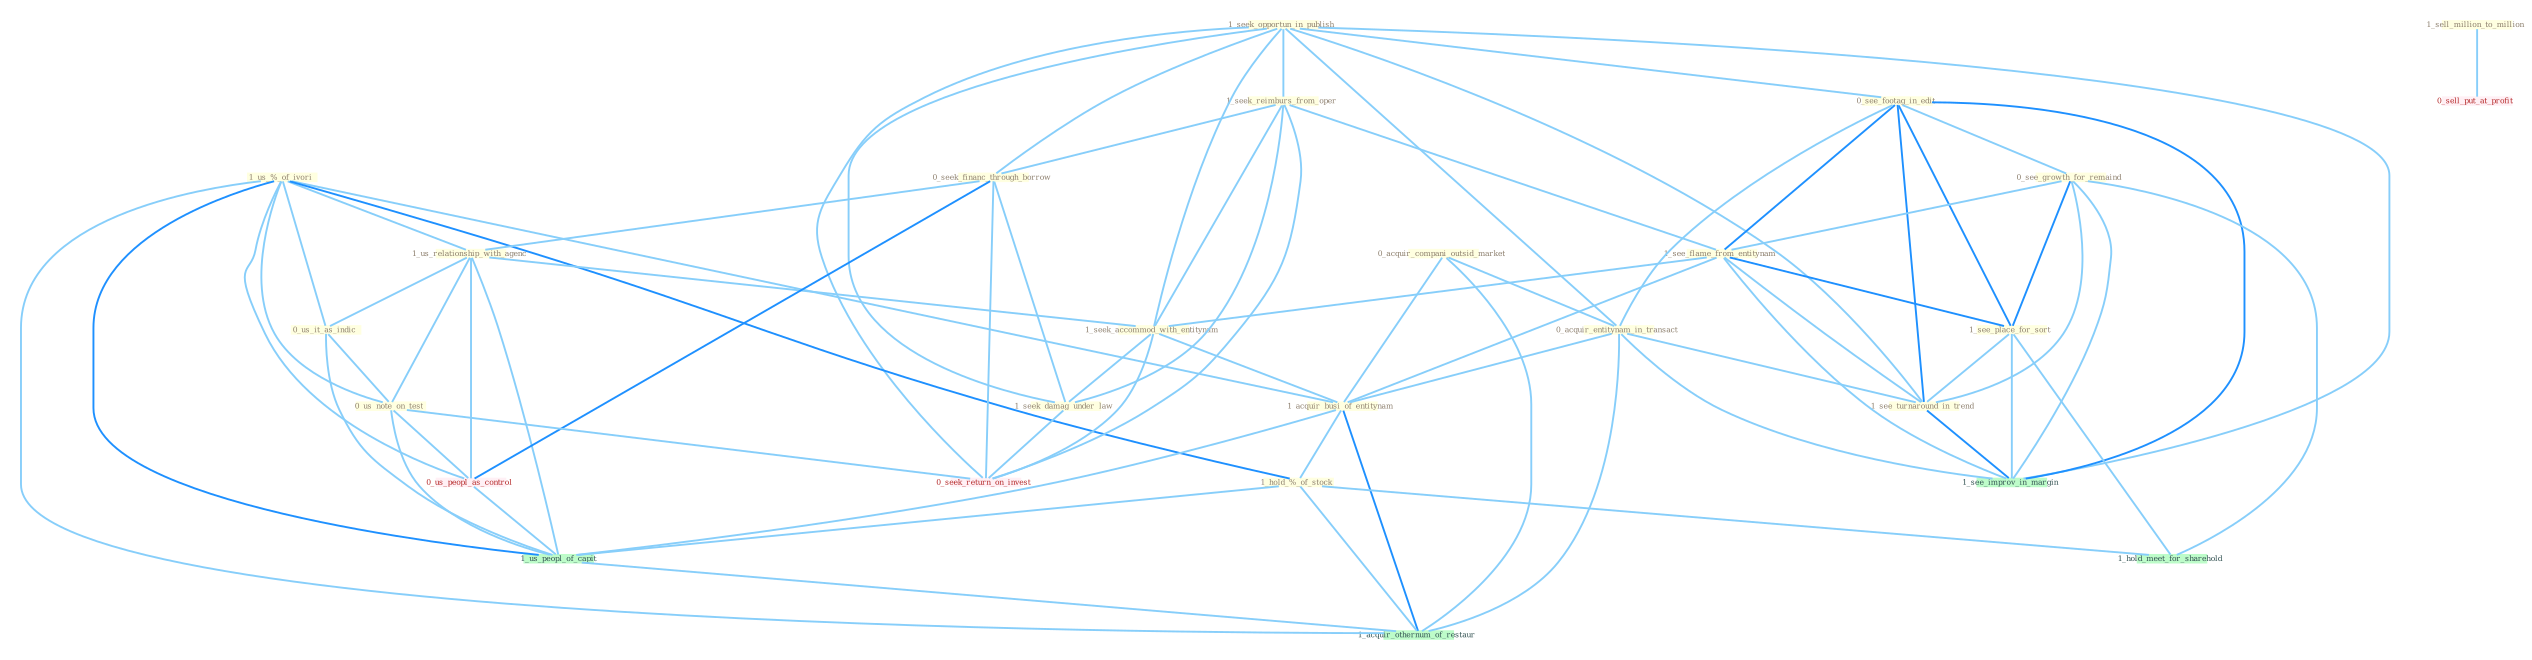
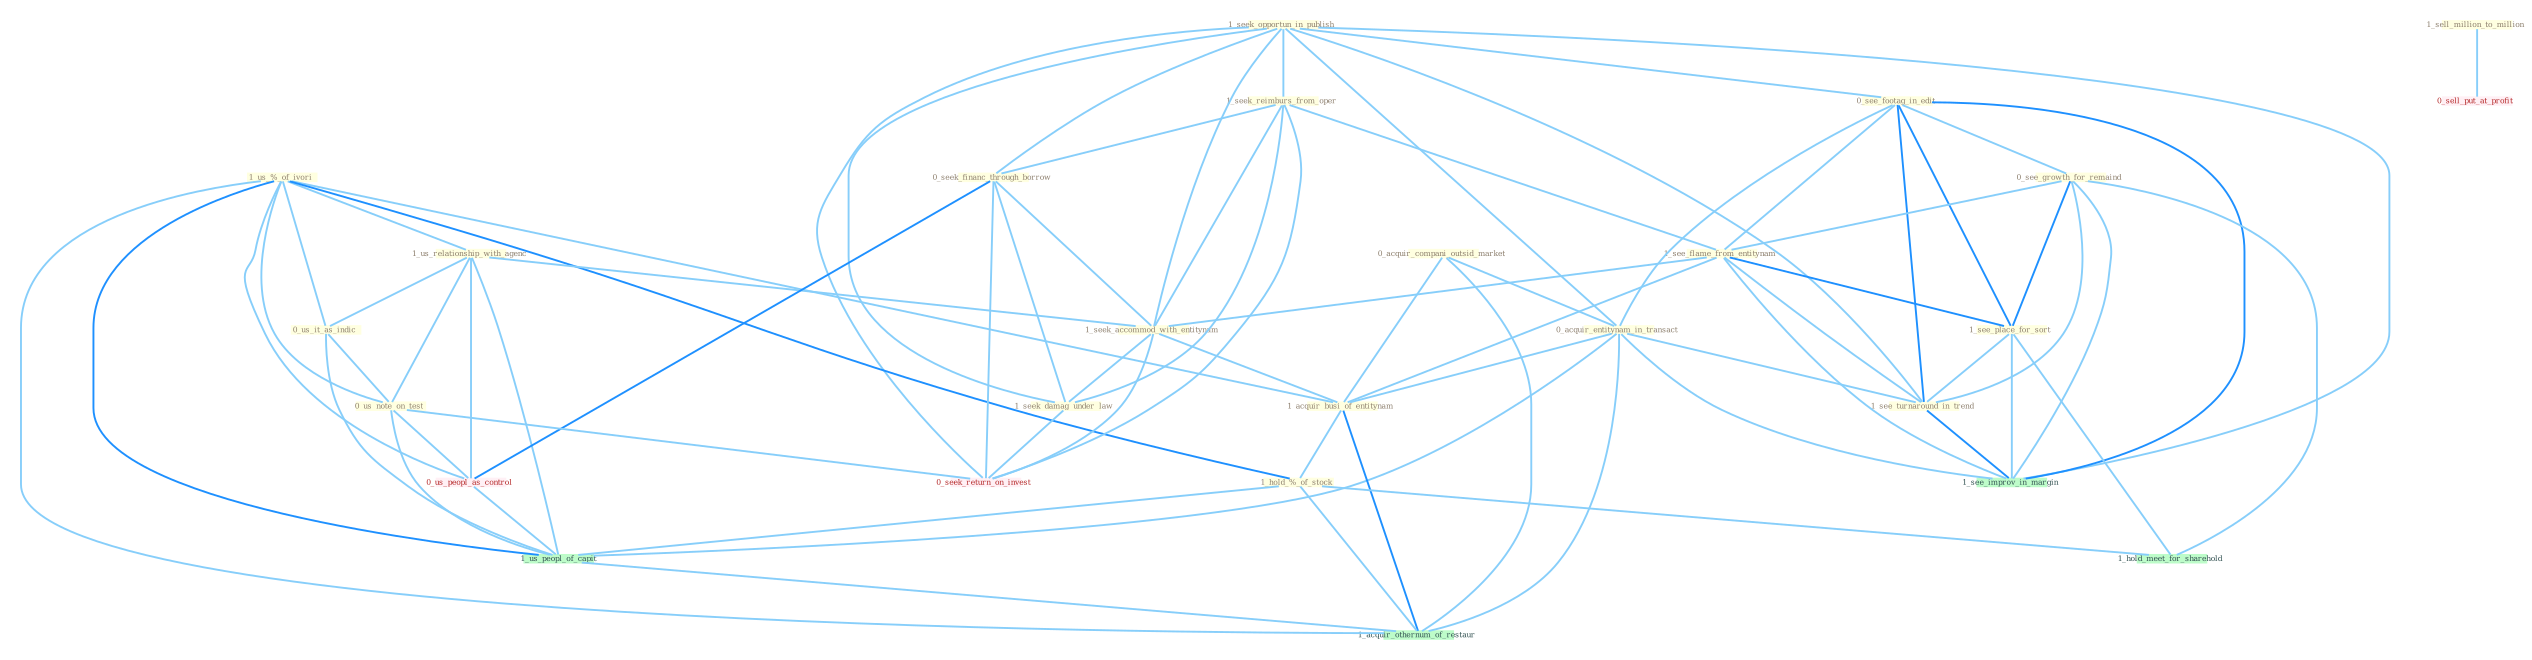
  graph {
    node [color="#ffffe0" fixedsize=true fontcolor="#8b7d6b" fontsize=4 shape=polygon style=filled]
    edge [color="#87cefa" w=1]
    "1_seek_opportun_in_publish " [height=.06 width=.5]
    "1_us_%_of_ivori " [height=.06 width=.5]
    "1_seek_reimburs_from_oper " [height=.06 width=.5]
    "1_us_relationship_with_agenc " [height=.06 width=.5]
    "0_us_it_as_indic " [height=.06 width=.5]
    "0_see_footag_in_edit " [height=.06 width=.5]
    "1_sell_million_to_million " [height=.06 width=.5]
    "0_acquir_compani_outsid_market " [height=.06 width=.5]
    "0_seek_financ_through_borrow " [height=.06 width=.5]
    "0_see_growth_for_remaind " [height=.06 width=.5]
    "1_see_flame_from_entitynam " [height=.06 width=.5]
    "1_seek_accommod_with_entitynam " [height=.06 width=.5]
    "0_acquir_entitynam_in_transact " [height=.06 width=.5]
    "1_seek_damag_under_law " [height=.06 width=.5]
    "1_acquir_busi_of_entitynam " [height=.06 width=.5]
    "1_see_place_for_sort " [height=.06 width=.5]
    "1_hold_%_of_stock " [height=.06 width=.5]
    "1_see_turnaround_in_trend " [height=.06 width=.5]
    "0_us_note_on_test " [height=.06 width=.5]
    "0_us_peopl_as_control " [color="#fff0f5" fontcolor="#b22222" height=.06 width=.5]
    "0_sell_put_at_profit " [color="#fff0f5" fontcolor="#b22222" height=.06 width=.5]
    "0_seek_return_on_invest " [color="#fff0f5" fontcolor="#b22222" height=.06 width=.5]
    "1_see_improv_in_margin " [color="#BDFCC9" fontcolor="#2f4f4f" height=.06 width=.5]
    n24 [color="#BDFCC9" fontcolor="#2f4f4f" height=.06 label="1_us_peopl_of_capit" width=.5]
    "1_acquir_othernum_of_restaur " [color="#BDFCC9" fontcolor="#2f4f4f" height=.06 width=.5]
    "1_hold_meet_for_sharehold " [color="#BDFCC9" fontcolor="#2f4f4f" height=.06 width=.5]
    subgraph sub_1 {
      "1_seek_opportun_in_publish "
      "1_us_%_of_ivori "
      "1_seek_reimburs_from_oper "
      "1_us_relationship_with_agenc "
      "0_us_it_as_indic "
      "0_see_footag_in_edit "
      "1_sell_million_to_million "
      "0_acquir_compani_outsid_market "
      "0_seek_financ_through_borrow "
      "0_see_growth_for_remaind "
      "1_see_flame_from_entitynam "
      "1_seek_accommod_with_entitynam "
      "0_acquir_entitynam_in_transact "
      "1_seek_damag_under_law "
      "1_acquir_busi_of_entitynam "
      "1_see_place_for_sort "
      "1_hold_%_of_stock "
      "1_see_turnaround_in_trend "
      "0_us_note_on_test "
    }
    subgraph sub_2 {
      "0_us_peopl_as_control "
      "0_sell_put_at_profit "
      "0_seek_return_on_invest "
    }
    "1_seek_opportun_in_publish " -- "1_seek_reimburs_from_oper "
    "1_seek_opportun_in_publish " -- "0_see_footag_in_edit "
    "1_seek_opportun_in_publish " -- "0_seek_financ_through_borrow "
    "1_seek_opportun_in_publish " -- "1_seek_accommod_with_entitynam "
    "1_seek_opportun_in_publish " -- "0_acquir_entitynam_in_transact "
    "1_seek_opportun_in_publish " -- "1_seek_damag_under_law "
    "1_seek_opportun_in_publish " -- "1_see_turnaround_in_trend "
    "1_seek_opportun_in_publish " -- "0_seek_return_on_invest "
    "1_seek_opportun_in_publish " -- "1_see_improv_in_margin "
    "1_us_%_of_ivori " -- "1_us_relationship_with_agenc "
    "1_us_%_of_ivori " -- "0_us_it_as_indic "
    "1_us_%_of_ivori " -- "1_acquir_busi_of_entitynam "
    "1_us_%_of_ivori " -- "1_hold_%_of_stock " [color="#1e90ff" w=2]
    "1_us_%_of_ivori " -- "0_us_note_on_test "
    "1_us_%_of_ivori " -- "0_us_peopl_as_control "
    "1_us_%_of_ivori " -- n24 [color="#1e90ff" w=2]
    "1_us_%_of_ivori " -- "1_acquir_othernum_of_restaur "
    "1_seek_reimburs_from_oper " -- "0_seek_financ_through_borrow "
    "1_seek_reimburs_from_oper " -- "1_see_flame_from_entitynam "
    "1_seek_reimburs_from_oper " -- "1_seek_accommod_with_entitynam "
    "1_seek_reimburs_from_oper " -- "1_seek_damag_under_law "
    "1_seek_reimburs_from_oper " -- "0_seek_return_on_invest "
    "1_us_relationship_with_agenc " -- "0_us_it_as_indic "
    "1_us_relationship_with_agenc " -- "1_seek_accommod_with_entitynam "
    "1_us_relationship_with_agenc " -- "0_us_note_on_test "
    "1_us_relationship_with_agenc " -- "0_us_peopl_as_control "
    "1_us_relationship_with_agenc " -- n24
    "0_us_it_as_indic " -- "0_us_note_on_test "
    "0_us_it_as_indic " -- n24
    "0_see_footag_in_edit " -- "0_see_growth_for_remaind "
-   "0_see_footag_in_edit " -- "1_see_flame_from_entitynam " [color="#1e90ff"]
+   "0_see_footag_in_edit " -- "1_see_flame_from_entitynam "
    "0_see_footag_in_edit " -- "0_acquir_entitynam_in_transact "
    "0_see_footag_in_edit " -- "1_see_place_for_sort " [color="#1e90ff"]
    "0_see_footag_in_edit " -- "1_see_turnaround_in_trend " [color="#1e90ff" w=2]
    "0_see_footag_in_edit " -- "1_see_improv_in_margin " [color="#1e90ff" w=2]
    "1_sell_million_to_million " -- "0_sell_put_at_profit "
    "0_acquir_compani_outsid_market " -- "0_acquir_entitynam_in_transact "
    "0_acquir_compani_outsid_market " -- "1_acquir_busi_of_entitynam "
    "0_acquir_compani_outsid_market " -- "1_acquir_othernum_of_restaur "
-   "0_seek_financ_through_borrow " -- "1_us_relationship_with_agenc "
+   "0_seek_financ_through_borrow " -- "1_seek_accommod_with_entitynam "
    "0_seek_financ_through_borrow " -- "1_seek_damag_under_law "
    "0_seek_financ_through_borrow " -- "0_us_peopl_as_control " [color="#1e90ff" w=2]
    "0_seek_financ_through_borrow " -- "0_seek_return_on_invest "
    "0_see_growth_for_remaind " -- "1_see_flame_from_entitynam "
    "0_see_growth_for_remaind " -- "1_see_place_for_sort " [color="#1e90ff" w=2]
    "0_see_growth_for_remaind " -- "1_see_turnaround_in_trend "
    "0_see_growth_for_remaind " -- "1_see_improv_in_margin "
    "0_see_growth_for_remaind " -- "1_hold_meet_for_sharehold "
    "1_see_flame_from_entitynam " -- "1_seek_accommod_with_entitynam "
    "1_see_flame_from_entitynam " -- "1_acquir_busi_of_entitynam "
    "1_see_flame_from_entitynam " -- "1_see_place_for_sort " [color="#1e90ff"]
    "1_see_flame_from_entitynam " -- "1_see_turnaround_in_trend "
    "1_see_flame_from_entitynam " -- "1_see_improv_in_margin "
    "1_seek_accommod_with_entitynam " -- "1_seek_damag_under_law "
    "1_seek_accommod_with_entitynam " -- "1_acquir_busi_of_entitynam "
    "1_seek_accommod_with_entitynam " -- "0_seek_return_on_invest "
    "0_acquir_entitynam_in_transact " -- "1_acquir_busi_of_entitynam "
    "0_acquir_entitynam_in_transact " -- "1_see_turnaround_in_trend "
    "0_acquir_entitynam_in_transact " -- "1_see_improv_in_margin "
    "0_acquir_entitynam_in_transact " -- "1_acquir_othernum_of_restaur "
    "1_seek_damag_under_law " -- "0_seek_return_on_invest "
    "1_acquir_busi_of_entitynam " -- "1_hold_%_of_stock "
-   "1_acquir_busi_of_entitynam " -- n24
+   "0_acquir_entitynam_in_transact " -- n24
    "1_acquir_busi_of_entitynam " -- "1_acquir_othernum_of_restaur " [color="#1e90ff" w=2]
    "1_see_place_for_sort " -- "1_see_turnaround_in_trend "
    "1_see_place_for_sort " -- "1_see_improv_in_margin "
    "1_see_place_for_sort " -- "1_hold_meet_for_sharehold "
    "1_hold_%_of_stock " -- n24
    "1_hold_%_of_stock " -- "1_acquir_othernum_of_restaur "
    "1_hold_%_of_stock " -- "1_hold_meet_for_sharehold "
    "1_see_turnaround_in_trend " -- "1_see_improv_in_margin " [color="#1e90ff" w=2]
    "0_us_note_on_test " -- "0_us_peopl_as_control "
    "0_us_note_on_test " -- "0_seek_return_on_invest "
    "0_us_note_on_test " -- n24
    "0_us_peopl_as_control " -- n24
    n24 -- "1_acquir_othernum_of_restaur "
  }
